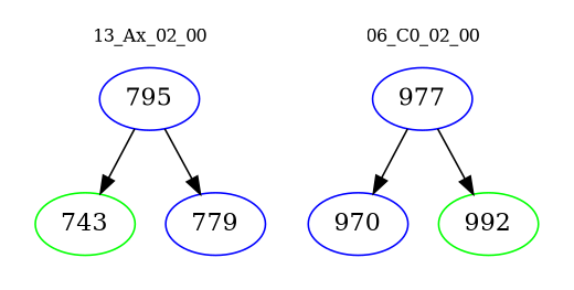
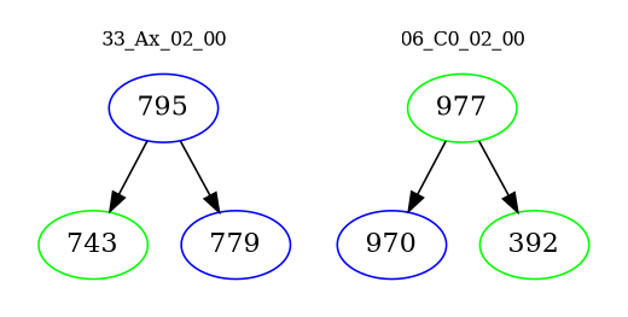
  digraph {
    node [color=blue]
    edge [color=black]
    n1 [label=795]
    n2 [color=green label=743]
    n3 [label=779]
-   n4 [label=977]
+   n4 [color=green label=977]
    n5 [label=970]
-   n6 [color=green label=992]
+   n6 [color=green label=392]
    subgraph cluster_1 {
      color=white
      fontsize=10
-     label="13_Ax_02_00"
+     label="33_Ax_02_00"
      n1
      n2
      n3
    }
    subgraph cluster_2 {
      color=white
      fontsize=10
      label="06_C0_02_00"
      n4
      n5
      n6
    }
    n1 -> n2
    n1 -> n3
    n4 -> n5
    n4 -> n6
  }
